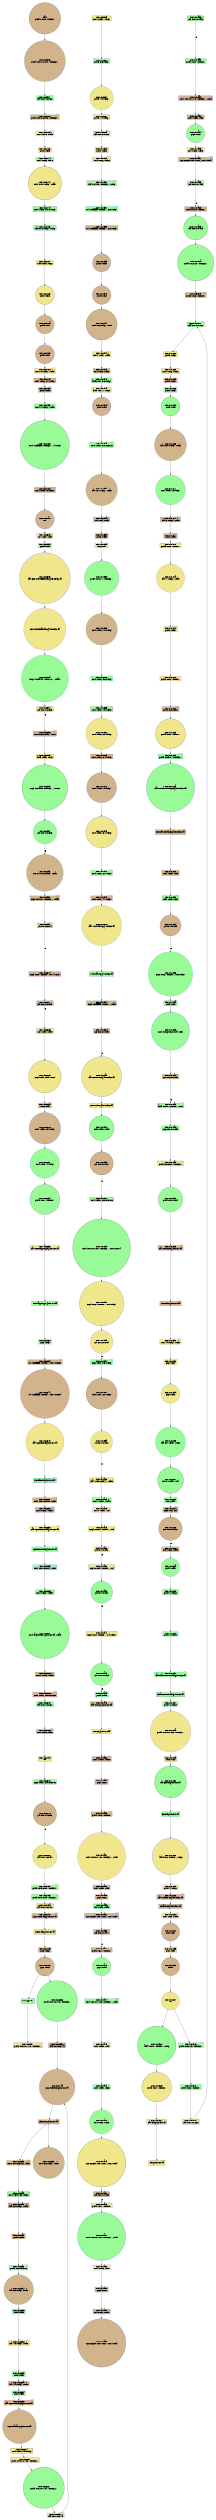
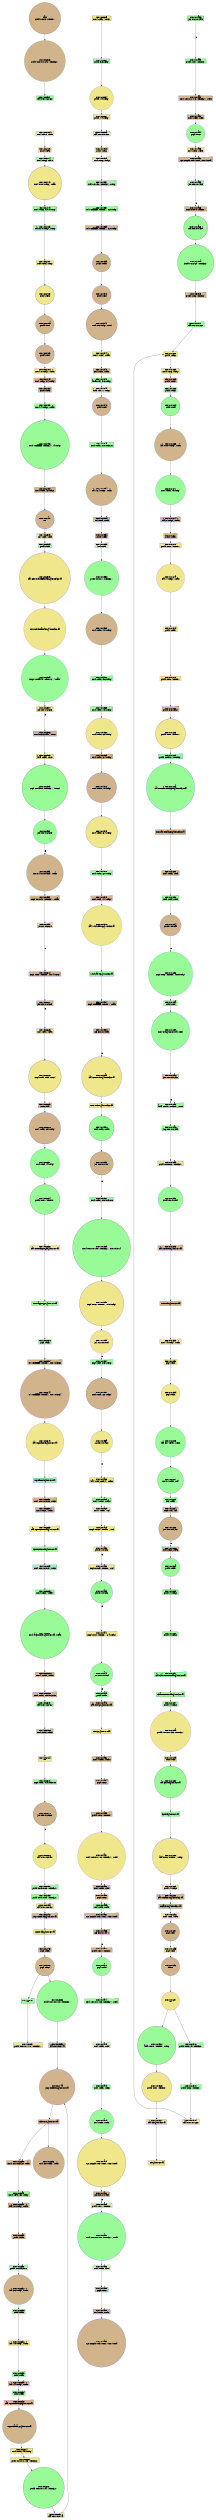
  digraph {
    node [color=black fillcolor=tan shape=folder style=filled]
    edge [color="#000000"]
    n1 [label="start\npushl $0x28<UINT8>" shape=circle]
    n2 [color=teal label="0x010025cc\npushl $0x1001240<UINT32>" shape=circle]
    n3 [color=teal fillcolor=palegreen label="0x010025d1\ncall 0x01002768"]
-   n4 [color=teal label="0x01002768\npushl $0x10027b8<UINT32>"]
    n5 [color=purple fillcolor=khaki label="0x0100276d\nmovl %fs:0, %eax"]
    n6 [color=purple fillcolor=khaki label="0x01002773\npushl %eax" shape=note]
    n7 [color=teal fillcolor=palegreen label="0x01002774\nmovl %esp, %fs:0" shape=note]
    n8 [fillcolor=khaki label="0x0100277b\nmovl 0x10(%esp), %eax" shape=circle]
    n9 [fillcolor=palegreen label="0x0100277f\nmovl %ebp, 0x10(%esp)" shape=note]
    n10 [color=blue fillcolor=palegreen label="0x01002783\nleal 0x10(%esp), %ebp"]
    n11 [color=teal fillcolor=khaki label="0x01002787\nsubl %eax, %esp" shape=note]
    n12 [fillcolor=khaki label="0x01002789\npushl %ebx" shape=circle]
    n13 [color=teal label="0x0100278a\npushl %esi" shape=circle]
    n14 [color=blue label="0x0100278b\npushl %edi" shape=circle]
    n15 [color=purple fillcolor=khaki label="0x0100278c\nmovl -8(%ebp), %eax"]
    n16 [color=purple label="0x0100278f\nmovl %esp, -24(%ebp)" shape=note]
    n17 [color=teal label="0x01002792\npushl %eax"]
    n18 [color=teal fillcolor=palegreen label="0x01002793\nmovl -4(%ebp), %eax" shape=note]
    n19 [fillcolor=palegreen label="0x01002796\nmovl $0xffffffff<UINT32>, -4(%ebp)" shape=circle]
    n20 [label="0x0100279d\nmovl %eax, -8(%ebp)"]
    n21 [color=blue label="0x010027a0\nret" shape=circle]
    n22 [color=blue fillcolor=khaki label="0x010025d6\nxorl %edi, %edi"]
    n23 [color=purple fillcolor=palegreen label="0x010025d8\npushl %edi" shape=note]
    n24 [color=blue fillcolor=khaki label="0x010025d9\ncall GetModuleHandleA@kernel32.dll" shape=circle]
    n25 [color=purple fillcolor=khaki label="GetModuleHandleA@kernel32.dll" shape=circle]
    n26 [color=teal fillcolor=palegreen label="0x010025df\ncmpw $0x5a4d<UINT16>, (%eax)" shape=circle]
    n27 [fillcolor=khaki label="0x010025e4\njne 0x01002605" shape=note]
    n28 [label="0x010025e6\nmovl 0x3c(%eax), %ecx"]
    n29 [fillcolor=khaki label="0x010025e9\naddl %eax, %ecx" shape=note]
    n30 [fillcolor=palegreen label="0x010025eb\ncmpl $0x4550<UINT32>, (%ecx)" shape=circle]
    n31 [color=teal fillcolor=palegreen label="0x010025f1\njne 0x01002605" shape=circle]
    n32 [color=teal label="0x010025f3\nmovzwl 0x18(%ecx), %eax" shape=circle]
    n33 [color=teal label="0x010025f7\ncmpl $0x10b<UINT32>, %eax"]
    n34 [color=blue fillcolor=khaki label="0x010025fc\nje 0x0100261d"]
    n35 [color=purple label="0x0100261d\ncmpl $0xe<UINT8>, 0x74(%ecx)" shape=note]
    n36 [color=blue label="0x01002621\njbe 0x01002605"]
    n37 [color=blue fillcolor=khaki label="0x01002623\nxorl %eax, %eax"]
    n38 [fillcolor=khaki label="0x01002625\ncmpl %edi, 0xe8(%ecx)" shape=circle]
    n39 [color=purple label="0x0100262b\nsetne %al"]
    n40 [color=blue label="0x0100262e\nmovl %eax, -28(%ebp)" shape=circle]
    n41 [color=teal fillcolor=palegreen label="0x01002631\nmovl %edi, -4(%ebp)" shape=circle]
    n42 [fillcolor=palegreen label="0x01002634\npushl $0x1<UINT8>" shape=circle]
    n43 [color=purple fillcolor=khaki label="0x01002636\ncall __set_app_type@msvcrt.dll" shape=note]
    n44 [color=blue fillcolor=palegreen label="__set_app_type@msvcrt.dll" shape=note]
    n45 [color=purple fillcolor=palegreen label="0x0100263c\npopl %ecx" shape=note]
    n46 [color=teal label="0x0100263d\norl $0xffffffff<UINT8>, 0x01003030"]
    n47 [color=purple label="0x01002644\norl $0xffffffff<UINT8>, 0x01003034" shape=circle]
    n48 [color=purple fillcolor=khaki label="0x0100264b\ncall __p__fmode@msvcrt.dll" shape=circle]
    n49 [color=blue fillcolor=palegreen label="__p__fmode@msvcrt.dll"]
    n50 [label="0x01002651\nmovl 0x01003028, %ecx"]
    n51 [color=blue label="0x01002657\nmovl %ecx, (%eax)"]
    n52 [color=blue fillcolor=khaki label="0x01002659\ncall __p__commode@msvcrt.dll"]
    n53 [color=teal fillcolor=palegreen label="__p__commode@msvcrt.dll"]
    n54 [color=blue fillcolor=palegreen label="0x0100265f\nmovl 0x01003024, %ecx" shape=note]
    n55 [color=purple fillcolor=palegreen label="0x01002665\nmovl %ecx, (%eax)" shape=note]
    n56 [fillcolor=palegreen label="0x01002667\nmovl _adjust_fdiv@msvcrt.dll, %eax" shape=circle]
    n57 [color=teal label="0x0100266c\nmovl (%eax), %eax" shape=note]
    n58 [color=blue label="0x0100266e\nmovl %eax, 0x01003038"]
    n59 [color=teal fillcolor=palegreen label="0x01002673\ncall 0x01002762" shape=note]
    n60 [color=teal label="0x01002762\nxorl %eax, %eax"]
    n61 [color=blue fillcolor=khaki label="0x01002764\nret"]
    n62 [color=purple fillcolor=palegreen label="0x01002678\ncmpl %edi, 0x01003008" shape=note]
    n63 [label="0x0100267e\njne 0x0100268c" shape=circle]
    n64 [color=teal fillcolor=khaki label="0x0100268c\ncall 0x01002750" shape=circle]
    n65 [color=purple fillcolor=palegreen label="0x01002750\npushl $0x30000<UINT32>"]
    n66 [fillcolor=palegreen label="0x01002755\npushl $0x10000<UINT32>" shape=note]
    n67 [color=blue fillcolor=khaki label="0x0100275a\ncall 0x010027b2" shape=note]
    n68 [color=purple label="0x010027b2\njmp _controlfp@msvcrt.dll"]
    n69 [fillcolor=khaki label="_controlfp@msvcrt.dll" shape=note]
    n70 [color=blue label="0x0100275f\npopl %ecx" shape=note]
    n71 [label="0x01002760\npopl %ecx" shape=circle]
    n72 [color=blue fillcolor=palegreen label="0x01002761\nret"]
    n73 [fillcolor=palegreen label="0x01002696\npushl $0x100110c<UINT32>" shape=circle]
    n74 [fillcolor=khaki label="0x01002691\npushl $0x1001110<UINT32>"]
    n75 [label="0x0100269b\ncall 0x0100274a" shape=note]
    n76 [color=purple label="0x0100274a\njmp _initterm@msvcrt.dll" shape=circle]
    n77 [color=purple label="_initterm@msvcrt.dll"]
    n78 [color=teal label="0x010026a0\nmovl 0x01003020, %eax"]
    n79 [color=teal label="0x010026d6\nmovl -36(%ebp), %eax" shape=circle]
    n80 [fillcolor=palegreen label="0x010026a5\nmovl %eax, -32(%ebp)" shape=note]
    n81 [label="0x010026a8\nleal -32(%ebp), %eax" shape=note]
    n82 [label="0x010026ab\npushl %eax"]
    n83 [color=teal fillcolor=palegreen label="0x010026ac\npushl 0x0100301c"]
    n84 [color=teal label="0x010026b2\nleal -36(%ebp), %eax" shape=circle]
    n85 [color=purple fillcolor=palegreen label="0x010026b5\npushl %eax" shape=note]
    n86 [color=purple fillcolor=khaki label="0x010026b6\nleal -40(%ebp), %eax"]
    n87 [color=purple fillcolor=palegreen label="0x010026b9\npushl %eax"]
    n88 [color=purple label="0x010026ba\nleal -44(%ebp), %eax" shape=note]
    n89 [color=teal fillcolor=palegreen label="0x010026bd\npushl %eax" shape=note]
    n90 [color=purple label="0x010026be\ncall __getmainargs@msvcrt.dll"]
    n91 [color=teal label="__getmainargs@msvcrt.dll" shape=circle]
    n92 [fillcolor=khaki label="0x010026c4\nmovl %eax, -48(%ebp)" shape=note]
    n93 [color=blue fillcolor=khaki label="0x010026c7\npushl $0x1001108<UINT32>" shape=note]
    n94 [fillcolor=palegreen label="0x010026cc\npushl $0x1001104<UINT32>" shape=circle]
    n95 [color=teal fillcolor=khaki label="0x010026d1\ncall 0x0100274a"]
    n96 [fillcolor=khaki label="0x010026df\nmovl %eax, (%ecx)" shape=note]
    n97 [color=purple fillcolor=palegreen label="0x010026e1\npushl -36(%ebp)" shape=note]
    n98 [color=teal fillcolor=khaki label="0x010026e4\npushl -40(%ebp)" shape=circle]
    n99 [fillcolor=khaki label="0x010026e7\npushl -44(%ebp)" shape=note]
    n100 [fillcolor=khaki label="0x010026ea\ncall 0x0100192e" shape=note]
    n101 [fillcolor=khaki label="0x0100192e\npushl %ebp"]
    n102 [fillcolor=khaki label="0x0100192f\nmovl %esp, %ebp"]
    n103 [fillcolor=palegreen label="0x01001931\nsubl $0x1d0<UINT32>, %esp"]
    n104 [color=teal fillcolor=palegreen label="0x01001937\norl $0xffffffff<UINT8>, -52(%ebp)"]
    n105 [color=teal label="0x0100193b\norl $0xffffffff<UINT8>, -32(%ebp)" shape=note]
    n106 [color=blue label="0x0100193f\npushl %ebx" shape=circle]
    n107 [color=purple label="0x01001940\npushl %esi" shape=circle]
    n108 [label="0x01001941\nmovl 0xc(%ebp), %esi" shape=circle]
    n109 [color=teal fillcolor=khaki label="0x01001944\nmovl (%esi), %eax"]
    n110 [color=teal label="0x01001946\nxorl %ebx, %ebx" shape=note]
    n111 [color=purple fillcolor=palegreen label="0x01001948\nandb %bl, -36(%ebp)" shape=note]
    n112 [color=teal fillcolor=khaki label="0x0100194b\nandb %bl, -1(%ebp)" shape=note]
    n113 [color=blue label="0x0100194e\npushl %edi" shape=circle]
    n114 [fillcolor=palegreen label="0x0100194f\nmovl %eax, 0x0100302c"]
    n115 [color=teal label="0x01001954\nleal -464(%ebp), %eax" shape=circle]
    n116 [label="0x0100195a\nxorl %edi, %edi" shape=note]
    n117 [color=purple label="0x0100195c\npushl %eax"]
    n118 [color=purple fillcolor=khaki label="0x0100195d\nincl %edi"]
    n119 [color=purple fillcolor=palegreen label="0x0100195e\npushl $0x101<UINT32>" shape=circle]
    n120 [color=teal label="0x01001963\nmovl %ebx, -40(%ebp)" shape=circle]
    n121 [color=teal fillcolor=palegreen label="0x01001966\nmovl %ebx, -56(%ebp)"]
    n122 [fillcolor=palegreen label="0x01001969\nmovl %ebx, -48(%ebp)" shape=note]
    n123 [color=purple fillcolor=khaki label="0x0100196c\nmovl %ebx, -60(%ebp)" shape=circle]
    n124 [label="0x0100196f\nmovl %ebx, -24(%ebp)" shape=note]
    n125 [color=blue label="0x01001972\nmovl %ebx, -8(%ebp)" shape=circle]
    n126 [color=blue fillcolor=khaki label="0x01001975\nmovl %ebx, -64(%ebp)" shape=circle]
    n127 [color=purple fillcolor=palegreen label="0x01001978\nmovl %ebx, -20(%ebp)"]
    n128 [color=purple label="0x0100197b\nmovl %edi, -44(%ebp)"]
    n129 [color=teal fillcolor=khaki label="0x0100197e\ncall WSAStartup@ws2_32.dll" shape=circle]
    n130 [color=blue fillcolor=palegreen label="WSAStartup@ws2_32.dll" shape=note]
    n131 [color=teal label="0x01001984\ncmpl $0xffffffff<UINT8>, %eax" shape=note]
    n132 [color=purple label="0x01001987\njne 0x010019ab"]
    n133 [color=blue fillcolor=khaki label="0x010019ab\ncall GetVersion@kernel32.dll" shape=circle]
    n134 [color=teal fillcolor=khaki label="GetVersion@kernel32.dll" shape=note]
    n135 [fillcolor=palegreen label="0x010019b1\ntestl %eax, %eax" shape=circle]
    n136 [label="0x010019b3\njns 0x010019c7" shape=circle]
    n137 [color=purple fillcolor=palegreen label="0x010019c7\nmovl %ebx, 0x0100300c" shape=note]
    n138 [fillcolor=palegreen label="0x010019cd\nmovl $0x1001198<UINT32>, 0x01003014" shape=circle]
    n139 [color=blue fillcolor=khaki label="0x010019d7\ncmpl $0x2<UINT8>, 0x8(%ebp)" shape=circle]
    n140 [color=purple fillcolor=khaki label="0x010019db\njnl 0x010019e4" shape=circle]
    n141 [color=teal fillcolor=palegreen label="0x010019e4\ncmpl %edi, 0x8(%ebp)"]
    n142 [label="0x010019e7\nmovl %edi, -28(%ebp)" shape=circle]
    n143 [color=teal fillcolor=khaki label="0x010019ea\njg 0x01001a28" shape=circle]
    n144 [fillcolor=khaki label="0x01001a28\nleal (%esi,%edi,4), %ebx" shape=note]
    n145 [fillcolor=palegreen label="0x01001a2b\nmovl (%ebx), %eax" shape=note]
    n146 [color=purple fillcolor=khaki label="0x01001a2d\nmovb (%eax), %cl" shape=note]
    n147 [color=teal fillcolor=khaki label="0x01001a2f\ncmpb $0x2d<UINT8>, %cl" shape=note]
    n148 [color=purple fillcolor=khaki label="0x01001a32\nje 0x01001cb2" shape=note]
    n149 [fillcolor=khaki label="0x01001a38\ncmpb $0x2f<UINT8>, %cl" shape=note]
    n150 [color=blue fillcolor=palegreen label="0x01001a3b\nje 0x01001cb2" shape=circle]
    n151 [fillcolor=khaki label="0x01001a41\ncmpl $0x0<UINT8>, -24(%ebp)"]
    n152 [color=purple fillcolor=palegreen label="0x01001a45\njne 0x01001acf" shape=circle]
    n153 [color=blue fillcolor=palegreen label="0x01001a4b\npushl %eax"]
    n154 [color=teal label="0x01001a4c\ncall _strupr@msvcrt.dll" shape=note]
    n155 [color=teal fillcolor=khaki label="_strupr@msvcrt.dll"]
    n156 [color=blue label="0x01001a52\nmovl (%ebx), %ebx"]
    n157 [color=blue label="0x01001a54\npopl %ecx"]
    n158 [color=teal label="0x01001a55\npushl $0x6<UINT8>"]
    n159 [color=purple fillcolor=khaki label="0x01001a57\nmovl $0x100118c<UINT32>, %edi" shape=circle]
    n160 [color=purple label="0x01001a5c\nmovl %ebx, %esi" shape=note]
    n161 [color=purple label="0x01001a5e\npopl %ecx" shape=note]
    n162 [color=teal fillcolor=palegreen label="0x01001a5f\nxorl %eax, %eax" shape=note]
    n163 [color=blue label="0x01001a61\nrepz cmpsb %ds:(%esi), %es:(%edi)"]
    n164 [color=purple label="0x01001a63\njne 0x01001a71"]
    n165 [color=blue label="0x01001a71\npushl $0x4<UINT8>" shape=note]
    n166 [color=purple fillcolor=palegreen label="0x01001a73\npopl %eax" shape=circle]
    n167 [fillcolor=palegreen label="0x01001a74\nmovl $0x1001188<UINT32>, %edi"]
    n168 [color=teal fillcolor=khaki label="0x01001a79\nmovl %ebx, %esi"]
    n169 [color=teal fillcolor=palegreen label="0x01001a7b\nmovl %eax, %ecx" shape=note]
    n170 [color=purple fillcolor=palegreen label="0x01001a7d\nxorl %edx, %edx" shape=circle]
    n171 [fillcolor=khaki label="0x01001a7f\nrepz cmpsb %ds:(%esi), %es:(%edi)" shape=circle]
    n172 [label="0x01001a81\njne 0x01001a8f" shape=note]
    n173 [color=teal fillcolor=khaki label="0x01001a8f\npushl $0x7<UINT8>" shape=note]
    n174 [color=blue fillcolor=palegreen label="0x01001a91\nmovl $0x1001180<UINT32>, %edi" shape=circle]
    n175 [color=teal fillcolor=khaki label="0x01001a96\nmovl %ebx, %esi"]
    n176 [label="0x01001a98\npopl %ecx" shape=note]
    n177 [color=blue label="0x01001a99\nxorl %edx, %edx" shape=note]
    n178 [color=blue label="0x01001a9b\nrepz cmpsb %ds:(%esi), %es:(%edi)" shape=circle]
    n179 [fillcolor=palegreen label="0x01001a9d\njne 0x01001aab" shape=note]
    n180 [color=teal fillcolor=palegreen label="0x01001aab\npushl $0x7<UINT8>" shape=note]
    n181 [color=blue label="0x01001aad\nmovl $0x1001178<UINT32>, %edi" shape=note]
    n182 [color=teal label="0x01001ab2\nmovl %ebx, %esi" shape=note]
    n183 [color=purple fillcolor=palegreen label="0x01001ab4\npopl %ecx" shape=circle]
    n184 [color=purple fillcolor=khaki label="0x01001ab5\nxorl %edx, %edx"]
    n185 [color=blue label="0x01001ab7\nrepz cmpsb %ds:(%esi), %es:(%edi)"]
    n186 [color=purple fillcolor=palegreen label="0x01001ab9\njne 0x01001ac3"]
    n187 [color=teal label="0x01001ac3\npushl $0x78<UINT8>" shape=note]
    n188 [fillcolor=palegreen label="0x01001ac5\ncall 0x0100190a" shape=circle]
    n189 [fillcolor=palegreen label="0x0100190a\npushl $0x272b<UINT32>" shape=circle]
    n190 [label="0x0105190f\npushl $0x2<UINT8>"]
    n191 [fillcolor=palegreen label="0x01001911\ncall 0x01001268"]
    n192 [fillcolor=khaki label="0x01001268\npushl %ebp"]
    n193 [color=blue fillcolor=khaki label="0x01001269\nmovl %esp, %ebp" shape=note]
    n194 [color=purple label="0x0100126b\npushl %ecx" shape=note]
    n195 [color=purple fillcolor=palegreen label="0x0100126c\npushl %ecx" shape=note]
    n196 [fillcolor=palegreen label="0x0100126d\npushl %edi" shape=circle]
    n197 [color=teal label="0x0100126e\nleal 0x10(%ebp), %eax" shape=circle]
    n198 [color=purple fillcolor=palegreen label="0x01001271\nmovl %eax, -8(%ebp)" shape=circle]
    n199 [label="0x01001274\nleal -8(%ebp), %eax"]
    n200 [color=blue label="0x01001277\npushl %eax"]
    n201 [color=blue fillcolor=khaki label="0x01001278\npushl $0x0<UINT8>"]
    n202 [color=purple fillcolor=khaki label="0x0100127a\nleal -4(%ebp), %eax" shape=circle]
    n203 [fillcolor=khaki label="0x0100127d\npushl %eax"]
    n204 [color=purple fillcolor=khaki label="0x0100127e\npushl $0x0<UINT8>" shape=note]
    n205 [color=blue label="0x01001280\npushl 0xc(%ebp)"]
    n206 [fillcolor=khaki label="0x01001283\npushl $0x0<UINT8>" shape=circle]
    n207 [color=blue fillcolor=palegreen label="0x01001285\npushl $0x900<UINT32>"]
    n208 [color=blue fillcolor=palegreen label="0x0100128a\ncall FormatMessageA@kernel32.dll" shape=circle]
    n209 [label="FormatMessageA@kernel32.dll"]
    n210 [label="0x01001290\nmovl %eax, %edi" shape=note]
    n211 [fillcolor=palegreen label="0x01001292\ntestl %edi, %edi"]
    n212 [color=purple label="0x01001294\nje 0x010012f5" shape=circle]
    n213 [color=teal fillcolor=palegreen label="0x01001296\ncmpl $0x2<UINT8>, 0x8(%ebp)" shape=circle]
    n214 [fillcolor=palegreen label="0x0100129a\npushl %esi"]
    n215 [color=blue fillcolor=palegreen label="0x0100129b\nmovl _iob@msvcrt.dll, %esi" shape=circle]
    n216 [color=teal label="0x010012a1\njne 0x010012a8" shape=note]
    n217 [color=purple fillcolor=palegreen label="0x010012a3\naddl $0x40<UINT8>, %esi"]
    n218 [color=purple fillcolor=palegreen label="0x010012a6\njmp 0x010012ab" shape=note]
    n219 [fillcolor=khaki label="0x010012ab\npushl $0x8000<UINT32>" shape=note]
    n220 [color=purple fillcolor=palegreen label="0x010012b0\npushl 0x10(%esi)" shape=circle]
    n221 [color=purple label="0x010012b3\ncall _setmode@msvcrt.dll"]
    n222 [color=teal label="_setmode@msvcrt.dll"]
    n223 [fillcolor=khaki label="0x010012b9\nmovl -4(%ebp), %eax"]
    n224 [color=purple fillcolor=khaki label="0x010012bc\npopl %ecx"]
    n225 [color=teal fillcolor=khaki label="0x010012bd\npopl %ecx" shape=circle]
    n226 [color=teal fillcolor=palegreen label="0x010012be\nleal 0x1(%eax), %ecx" shape=circle]
    n227 [fillcolor=palegreen label="0x010012c1\nmovb (%eax), %dl" shape=circle]
    n228 [color=blue fillcolor=palegreen label="0x010012c3\nincl %eax"]
    n229 [label="0x010012c4\ntestb %dl, %dl"]
    n230 [label="0x010012c6\njne 0x010012c1" shape=circle]
    n231 [color=teal label="0x010012c8\nsubl %ecx, %eax" shape=note]
    n232 [color=purple fillcolor=palegreen label="0x010012ca\npushl %eax" shape=circle]
    n233 [fillcolor=palegreen label="0x010012cb\npushl -4(%ebp)" shape=note]
    n234 [color=purple fillcolor=palegreen label="0x010012ce\npushl -4(%ebp)" shape=note]
    n235 [color=teal fillcolor=palegreen label="0x010012d1\ncall CharToOemBuffA@user32.dll"]
    n236 [fillcolor=palegreen label="CharToOemBuffA@user32.dll"]
    n237 [color=purple fillcolor=palegreen label="0x010012d7\npushl -4(%ebp)" shape=note]
    n238 [color=purple fillcolor=khaki label="0x010012da\npushl $0x100113c<UINT32>" shape=circle]
    n239 [color=blue fillcolor=khaki label="0x010012df\npushl %esi" shape=note]
    n240 [fillcolor=palegreen label="0x010012e0\ncall fprintf@msvcrt.dll" shape=circle]
    n241 [color=teal fillcolor=palegreen label="fprintf@msvcrt.dll"]
    n242 [color=blue fillcolor=khaki label="0x010012e6\naddl $0xc<UINT8>, %esp" shape=circle]
    n243 [color=blue fillcolor=khaki label="0x010012e9\npushl -4(%ebp)" shape=note]
    n244 [color=blue label="0x010012ec\ncall LocalFree@kernel32.dll"]
    n245 [color=teal label="LocalFree@kernel32.dll" shape=note]
    n246 [color=purple fillcolor=khaki label="0x010012f2\nmovl %edi, %eax"]
    n247 [color=blue label="0x010012f4\npopl %esi" shape=circle]
    n248 [color=blue fillcolor=khaki label="0x010012f5\npopl %edi"]
    n249 [label="0x010012f6\nleave " shape=circle]
    n250 [color=purple fillcolor=khaki label="0x010012f7\nret" shape=circle]
    n251 [color=teal fillcolor=palegreen label="0x01001916\npushl $0x272f<UINT32>"]
    n252 [fillcolor=palegreen label="0x01001922\naddl $0x10<UINT8>, %esp" shape=circle]
    n253 [color=teal fillcolor=palegreen label="0x0100191b\npushl $0x2<UINT8>"]
    n254 [color=blue fillcolor=khaki label="0x01001925\npushl $0x1<UINT8>" shape=circle]
    n255 [color=blue fillcolor=khaki label="0x0100191d\ncall 0x01001268"]
    n256 [color=blue fillcolor=khaki label="0x01001927\ncall exit@msvcrt.dll" shape=note]
    n257 [fillcolor=khaki label="exit@msvcrt.dll"]
    n1 -> n2
    n2 -> n3
-   n3 -> n4
-   n4 -> n5
    n5 -> n6
    n6 -> n7
    n7 -> n8
    n8 -> n9
    n9 -> n10
    n10 -> n11
    n11 -> n12
    n12 -> n13
    n13 -> n14
    n14 -> n15
    n15 -> n16
    n16 -> n17
    n17 -> n18
    n18 -> n19
    n19 -> n20
    n20 -> n21
    n21 -> n22
    n22 -> n23
    n23 -> n24
    n24 -> n25
    n25 -> n26
    n26 -> n27
    n27 -> n28 [label=F]
    n28 -> n29
    n29 -> n30
    n30 -> n31
    n31 -> n32 [label=F]
    n32 -> n33
    n33 -> n34
    n34 -> n35 [label=T]
    n35 -> n36
    n36 -> n37 [label=F]
    n37 -> n38
    n38 -> n39
    n39 -> n40
    n40 -> n41
    n41 -> n42
    n42 -> n43
    n43 -> n44
    n44 -> n45
    n45 -> n46
    n46 -> n47
    n47 -> n48
    n48 -> n49
    n49 -> n50
    n50 -> n51
    n51 -> n52
    n52 -> n53
    n53 -> n54
    n54 -> n55
    n55 -> n56
    n56 -> n57
    n57 -> n58
    n58 -> n59
    n59 -> n60
    n60 -> n61
    n61 -> n62
    n62 -> n63
    n63 -> n64 [label=T]
    n64 -> n65
    n65 -> n66
    n66 -> n67
    n67 -> n68
    n68 -> n69
    n69 -> n70
    n70 -> n71
    n71 -> n72
    n71 -> n73
    n72 -> n74
    n73 -> n75
    n75 -> n76
    n76 -> n77
    n77 -> n78
    n77 -> n79
    n78 -> n80
    n80 -> n81
    n81 -> n82
    n82 -> n83
    n83 -> n84
    n84 -> n85
    n85 -> n86
    n86 -> n87
    n87 -> n88
    n88 -> n89
    n89 -> n90
    n90 -> n91
    n91 -> n92
    n92 -> n93
    n93 -> n94
    n94 -> n95
    n95 -> n76
    n96 -> n97
    n97 -> n98
    n98 -> n99
    n99 -> n100
    n100 -> n101
    n101 -> n102
    n102 -> n103
    n103 -> n104
    n104 -> n105
    n105 -> n106
    n106 -> n107
    n107 -> n108
    n108 -> n109
    n109 -> n110
    n110 -> n111
    n111 -> n112
    n112 -> n113
    n113 -> n114
    n114 -> n115
    n115 -> n116
    n116 -> n117
    n117 -> n118
    n118 -> n119
    n119 -> n120
    n120 -> n121
    n121 -> n122
    n122 -> n123
    n123 -> n124
    n124 -> n125
    n125 -> n126
    n126 -> n127
    n127 -> n128
    n128 -> n129
    n129 -> n130
    n130 -> n131
    n131 -> n132
    n132 -> n133 [label=T]
    n133 -> n134
    n134 -> n135
    n135 -> n136
    n136 -> n137 [label=T]
    n137 -> n138
    n138 -> n139
    n139 -> n140
    n140 -> n141 [label=T]
    n141 -> n142
    n142 -> n143
    n143 -> n144 [label=T]
    n144 -> n145
    n145 -> n146
    n146 -> n147
    n147 -> n148
    n148 -> n149 [label=F]
    n149 -> n150
    n150 -> n151 [label=F]
    n151 -> n152
    n152 -> n153 [label=F]
    n153 -> n154
    n154 -> n155
    n155 -> n156
    n156 -> n157
    n157 -> n158
    n158 -> n159
    n159 -> n160
    n160 -> n161
    n161 -> n162
    n162 -> n163
    n163 -> n164
    n164 -> n165 [label=T]
    n165 -> n166
    n166 -> n167
    n167 -> n168
    n168 -> n169
    n169 -> n170
    n170 -> n171
    n171 -> n172
    n172 -> n173 [label=T]
    n173 -> n174
    n174 -> n175
    n175 -> n176
    n176 -> n177
    n177 -> n178
    n179 -> n180 [label=T]
    n180 -> n181
    n181 -> n182
    n182 -> n183
    n183 -> n184
    n184 -> n185
    n185 -> n186
    n186 -> n187 [label=T]
    n187 -> n188
    n188 -> n189
    n189 -> n190
    n190 -> n191
    n191 -> n192
    n192 -> n193
    n193 -> n194
    n194 -> n195
    n195 -> n196
    n196 -> n197
    n197 -> n198
    n198 -> n199
    n199 -> n200
    n200 -> n201
    n201 -> n202
    n202 -> n203
    n203 -> n204
    n204 -> n205
    n205 -> n206
    n206 -> n207
    n207 -> n208
    n208 -> n209
    n209 -> n210
    n210 -> n211
    n211 -> n212
    n212 -> n213 [label=F]
    n213 -> n214
    n214 -> n215
    n215 -> n216
    n216 -> n217 [label=F]
    n217 -> n218
    n218 -> n219
    n219 -> n220
    n220 -> n221
    n221 -> n222
    n222 -> n223
    n223 -> n224
    n224 -> n225
    n225 -> n226
    n226 -> n227
    n227 -> n228
    n228 -> n229
    n229 -> n230
    n230 -> n231 [label=F]
    n231 -> n232
    n232 -> n233
    n233 -> n234
    n234 -> n235
    n235 -> n236
    n236 -> n237
    n237 -> n238
    n238 -> n239
    n239 -> n240
    n240 -> n241
    n241 -> n242
    n242 -> n243
    n243 -> n244
    n244 -> n245
    n245 -> n246
    n246 -> n247
    n247 -> n248
    n248 -> n249
    n249 -> n250
    n250 -> n251
    n250 -> n252
    n251 -> n253
    n252 -> n254
    n253 -> n255
    n254 -> n256
-   n255 -> n191
+   n255 -> n192
    n256 -> n257
  }
